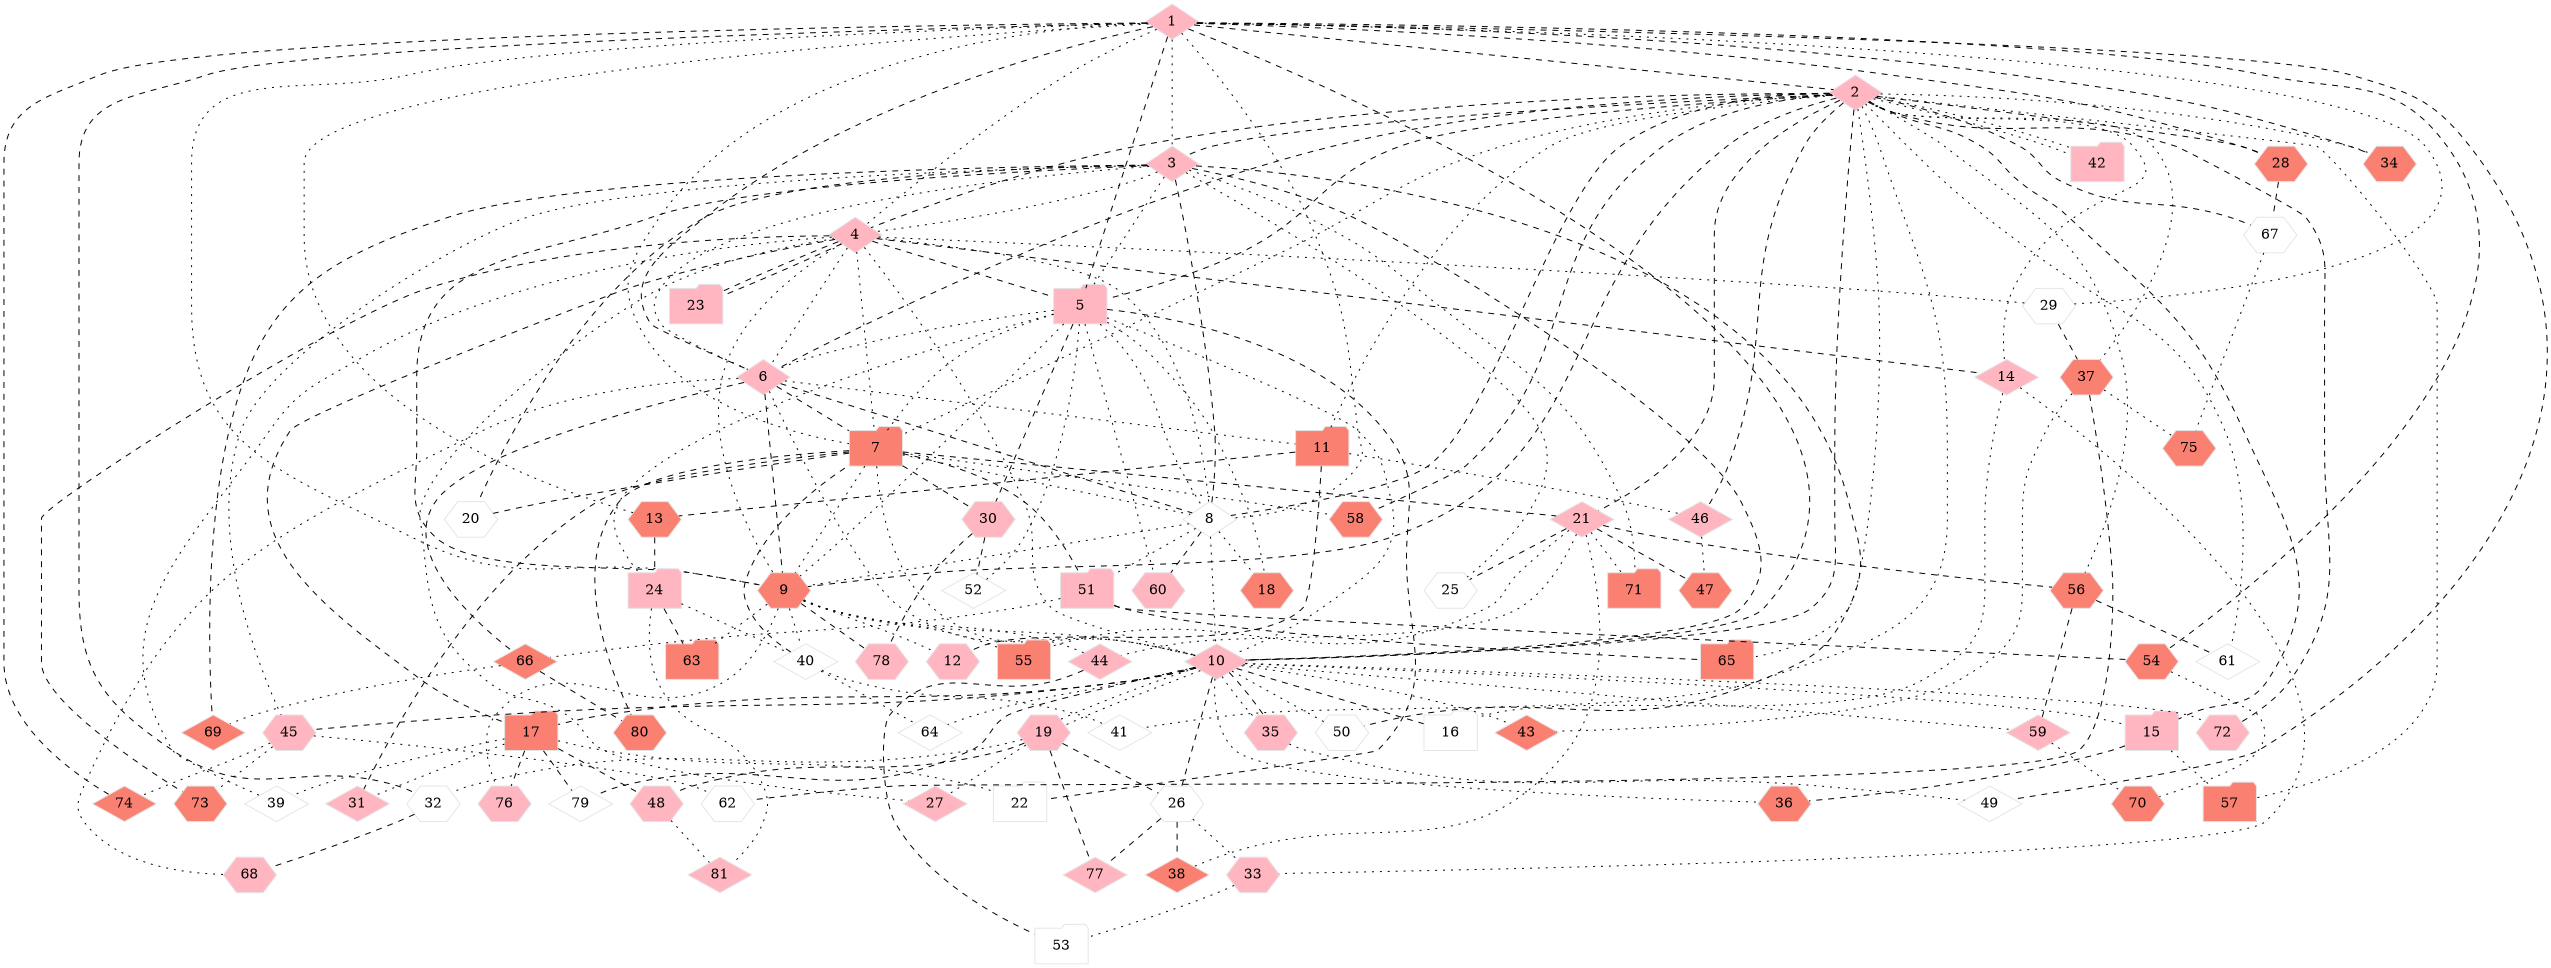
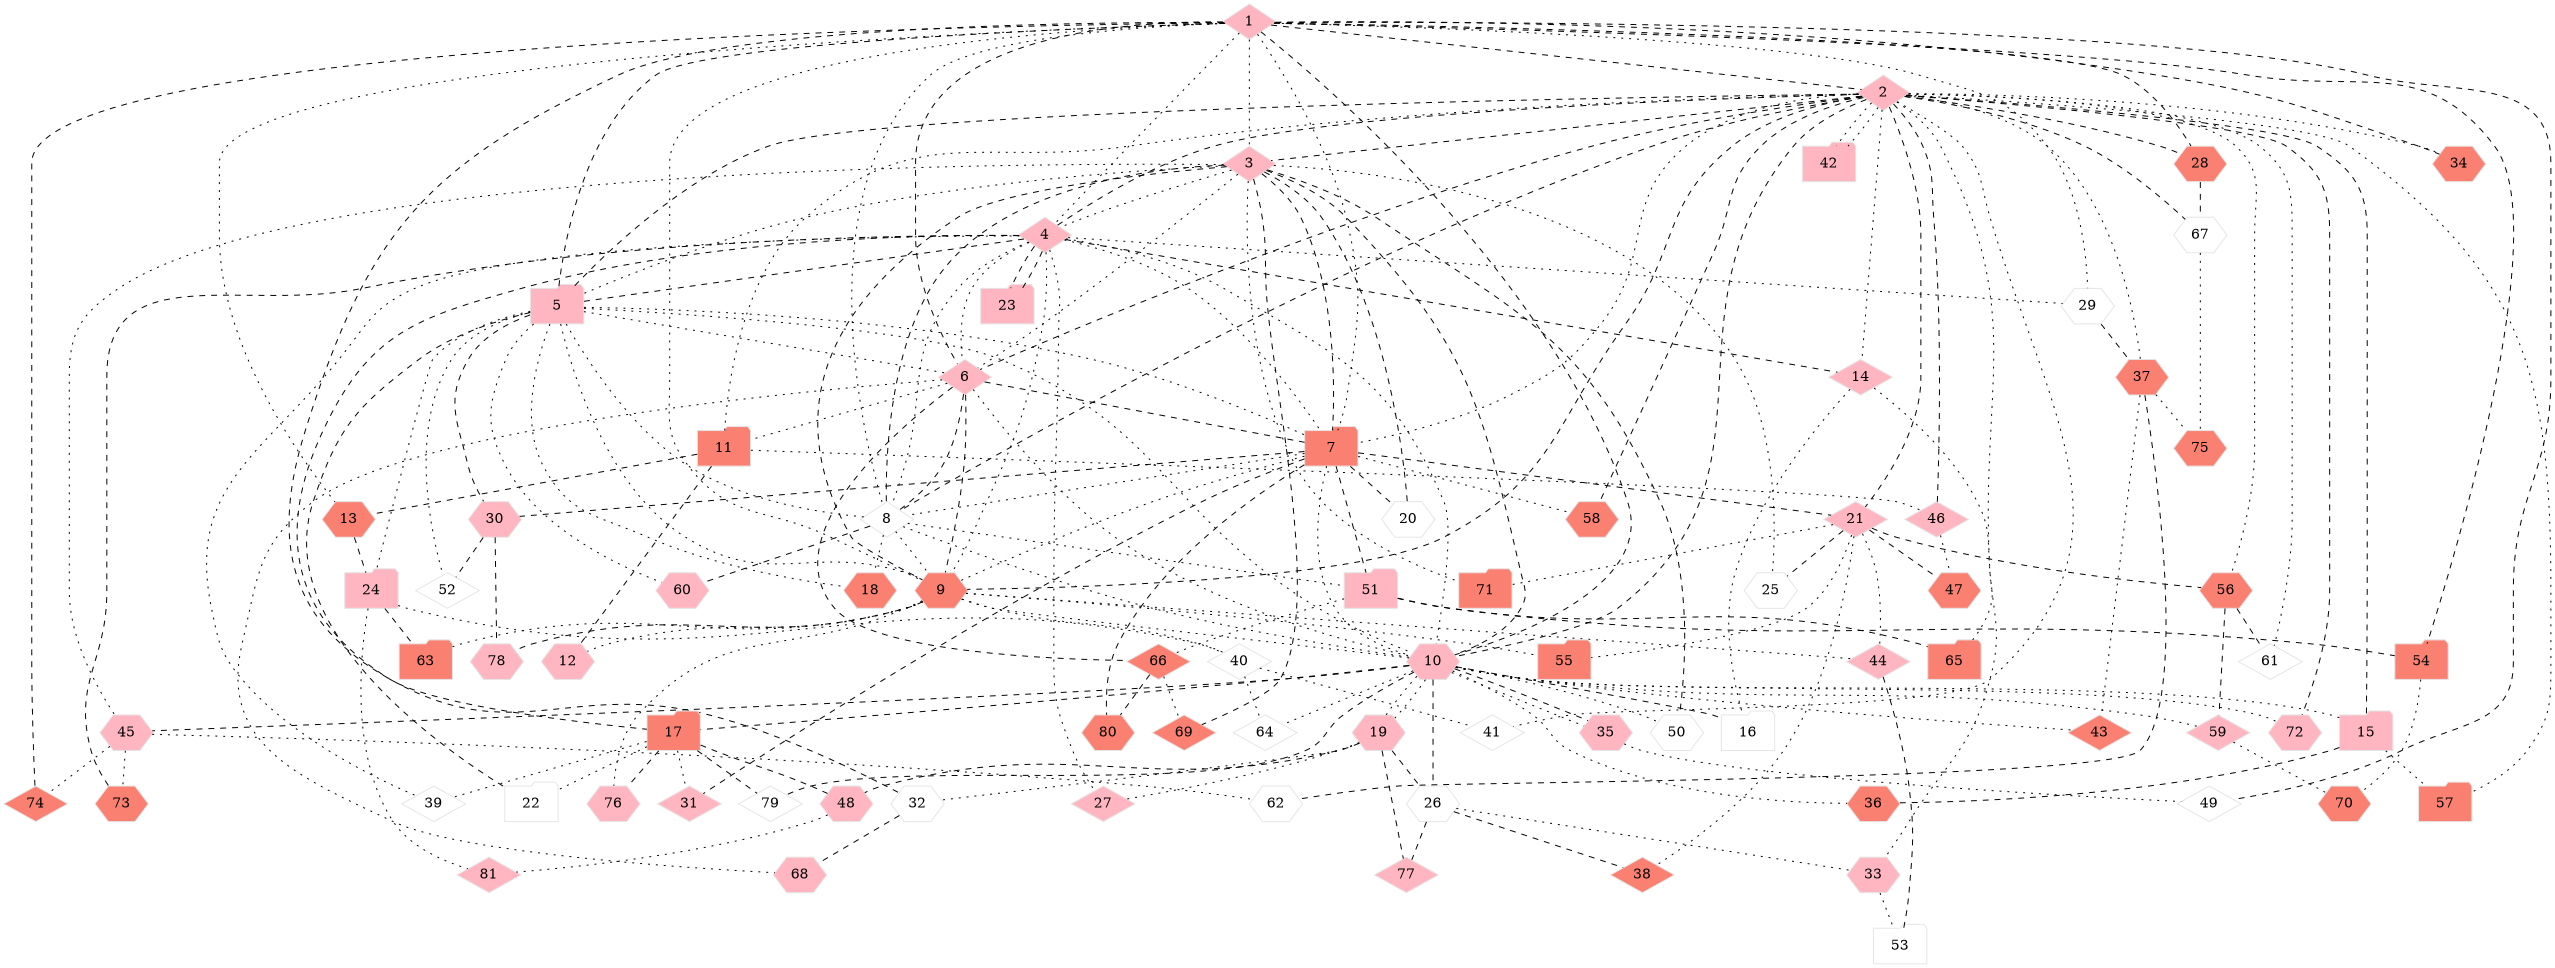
  graph {
    node [color=gray90 fillcolor=lightpink shape=hexagon style=filled]
    edge [style=dotted]
    1 [shape=diamond]
    2 [shape=diamond]
    3 [shape=diamond]
    4 [shape=diamond]
    5 [shape=folder]
    6 [shape=diamond]
    7 [fillcolor=salmon shape=folder]
    8 [fillcolor=white shape=diamond]
    9 [fillcolor=salmon]
-   10 [shape=diamond]
+   10
    13 [fillcolor=salmon]
    28 [fillcolor=salmon]
    29 [fillcolor=white]
    32 [fillcolor=white]
    34 [fillcolor=salmon]
    49 [fillcolor=white shape=diamond]
-   54 [fillcolor=salmon]
+   54 [fillcolor=salmon shape=folder]
    74 [fillcolor=salmon shape=diamond]
    11 [fillcolor=salmon shape=folder]
    14 [shape=diamond]
    15 [shape=folder]
    21 [shape=diamond]
    37 [fillcolor=salmon]
    41 [fillcolor=white shape=diamond]
    42 [shape=folder]
    46 [shape=diamond]
    56 [fillcolor=salmon]
    57 [fillcolor=salmon shape=folder]
    58 [fillcolor=salmon]
    61 [fillcolor=white shape=diamond]
    65 [fillcolor=salmon shape=folder]
    67 [fillcolor=white]
    72
    20 [fillcolor=white]
    25 [fillcolor=white]
    45
    50 [fillcolor=white]
    69 [fillcolor=salmon shape=diamond]
    71 [fillcolor=salmon shape=folder]
    17 [fillcolor=salmon shape=folder]
    23 [shape=folder]
    27 [shape=diamond]
    39 [fillcolor=white shape=diamond]
    73 [fillcolor=salmon]
    18 [fillcolor=salmon]
    22 [fillcolor=white shape=folder]
    24 [shape=folder]
    30
    52 [fillcolor=white shape=diamond]
    60
    66 [fillcolor=salmon shape=diamond]
    68
    31 [shape=diamond]
    51 [shape=folder]
    80 [fillcolor=salmon]
    12
    40 [fillcolor=white shape=diamond]
    44 [shape=diamond]
    55 [fillcolor=salmon shape=folder]
    63 [fillcolor=salmon shape=folder]
    76
    78
    16 [fillcolor=white shape=folder]
    19
    26 [fillcolor=white]
    35
    36 [fillcolor=salmon]
    43 [fillcolor=salmon shape=diamond]
    59 [shape=diamond]
    64 [fillcolor=white shape=diamond]
    79 [fillcolor=white shape=diamond]
    70 [fillcolor=salmon]
    33
    38 [fillcolor=salmon shape=diamond]
    47 [fillcolor=salmon]
    62 [fillcolor=white]
    75 [fillcolor=salmon]
    48
    81 [shape=diamond]
    53 [fillcolor=white shape=folder]
    77 [shape=diamond]
    1 -- 2 [style=dashed]
    1 -- 3
    1 -- 4
    1 -- 5 [style=dashed]
    1 -- 6 [style=dashed]
    1 -- 7
    1 -- 8
    1 -- 9
    1 -- 10 [style=dashed]
    1 -- 13
    1 -- 28 [style=dashed]
    1 -- 29
    1 -- 32 [style=dashed]
    1 -- 34 [style=dashed]
    1 -- 49 [style=dashed]
    1 -- 54 [style=dashed]
    1 -- 74 [style=dashed]
    2 -- 3 [style=dashed]
    2 -- 4 [style=dashed]
    2 -- 5 [style=dashed]
    2 -- 6 [style=dashed]
    2 -- 7
    2 -- 8 [style=dashed]
    2 -- 9 [style=dashed]
    2 -- 10 [style=dashed]
    2 -- 28 [style=dashed]
    2 -- 34
    2 -- 11
    2 -- 14
    2 -- 15 [style=dashed]
    2 -- 21 [style=dashed]
    2 -- 37
    2 -- 41
    2 -- 42
    2 -- 42
    2 -- 46 [style=dashed]
    2 -- 56
    2 -- 57
    2 -- 58 [style=dashed]
    2 -- 61
    2 -- 65
    2 -- 67 [style=dashed]
    2 -- 72 [style=dashed]
    3 -- 4
    3 -- 5
    3 -- 6
-   40 -- 7 [style=dashed]
+   3 -- 7 [style=dashed]
    3 -- 8 [style=dashed]
    3 -- 9 [style=dashed]
    3 -- 10 [style=dashed]
    3 -- 20 [style=dashed]
    3 -- 25
    3 -- 45
    3 -- 50 [style=dashed]
    3 -- 69 [style=dashed]
    3 -- 71
    4 -- 5 [style=dashed]
    4 -- 6
    4 -- 7
    4 -- 8
    4 -- 9
    4 -- 10
    4 -- 29
    4 -- 14 [style=dashed]
    4 -- 17 [style=dashed]
    4 -- 23 [style=dashed]
    4 -- 23 [style=dashed]
    4 -- 27
    4 -- 39
    4 -- 73 [style=dashed]
    5 -- 6
    5 -- 7
    5 -- 8
    5 -- 9
    5 -- 10
    5 -- 18
    5 -- 22 [style=dashed]
    5 -- 24
    5 -- 30 [style=dashed]
    5 -- 52
    5 -- 60
    6 -- 7 [style=dashed]
    6 -- 8 [style=dashed]
    6 -- 9 [style=dashed]
    6 -- 10
    6 -- 11
    6 -- 66 [style=dashed]
    6 -- 68
    7 -- 8
    7 -- 9
    7 -- 10
    7 -- 21 [style=dashed]
    7 -- 58
    7 -- 20 [style=dashed]
    7 -- 30 [style=dashed]
    7 -- 31 [style=dashed]
    7 -- 51 [style=dashed]
    7 -- 80 [style=dashed]
    8 -- 9
    8 -- 10
    8 -- 18
    8 -- 60 [style=dashed]
    8 -- 51
    9 -- 10
    9 -- 12
    9 -- 40
    9 -- 44
    9 -- 55
    9 -- 63
    9 -- 76
    9 -- 78 [style=dashed]
    10 -- 15
    10 -- 72
    10 -- 45 [style=dashed]
    10 -- 50
    10 -- 17 [style=dashed]
    10 -- 16 [style=dashed]
    10 -- 19
    10 -- 19
    10 -- 26 [style=dashed]
    10 -- 35
    10 -- 35 [style=dashed]
    10 -- 36
    10 -- 43
    10 -- 59
    10 -- 64
    10 -- 79 [style=dashed]
    13 -- 24 [style=dashed]
    28 -- 67 [style=dashed]
    29 -- 37 [style=dashed]
    32 -- 68 [style=dashed]
    54 -- 70
    11 -- 13 [style=dashed]
    11 -- 46
    11 -- 12 [style=dashed]
    14 -- 16
    14 -- 33
    15 -- 57
    15 -- 36 [style=dashed]
    21 -- 56 [style=dashed]
    21 -- 25 [style=dashed]
    21 -- 71
    21 -- 44
    21 -- 55
    21 -- 38
    21 -- 47 [style=dashed]
    37 -- 43
    37 -- 62 [style=dashed]
    37 -- 75
    46 -- 47
    56 -- 61 [style=dashed]
    56 -- 59 [style=dashed]
    67 -- 75
    45 -- 74
    45 -- 73
    45 -- 62
    17 -- 39
    17 -- 22
    17 -- 31
    17 -- 76 [style=dashed]
    17 -- 79 [style=dashed]
    17 -- 48 [style=dashed]
    24 -- 40
    24 -- 63 [style=dashed]
    24 -- 81
    30 -- 52 [style=dashed]
    30 -- 78 [style=dashed]
    66 -- 69
    66 -- 80 [style=dashed]
    51 -- 54 [style=dashed]
    51 -- 65 [style=dashed]
    51 -- 66
    40 -- 41
    40 -- 64
    44 -- 53 [style=dashed]
    19 -- 32
    19 -- 27
    19 -- 26 [style=dashed]
    19 -- 48 [style=dashed]
    19 -- 77 [style=dashed]
    26 -- 33
    26 -- 38 [style=dashed]
    26 -- 77 [style=dashed]
    35 -- 49
    59 -- 70
    33 -- 53
    48 -- 81
  }
